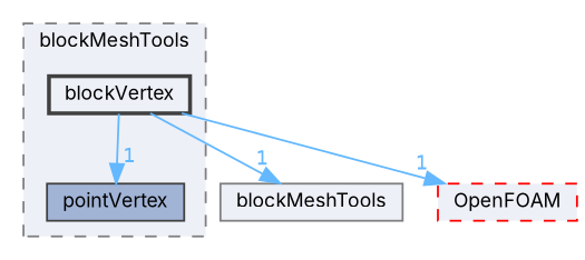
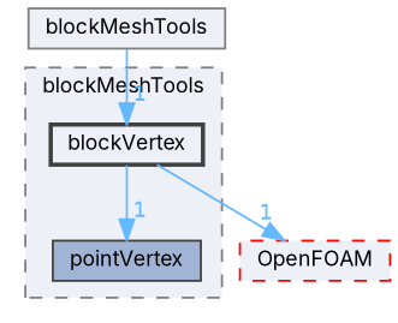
  digraph {
    compound=true
    fontname=Inter
    node [color=grey25 fillcolor="#edf0f7" fontname=Inter fontsize=10 shape=box style=filled]
    edge [color=steelblue1 fontcolor=steelblue1 fontname=Inter fontsize=10 headlabel=1 labeldistance=1.5 labelfontname=Helvetica labelfontsize=10]
    n1 [fillcolor="#a2b4d6" height=0.2 label=pointVertex width=0.4]
    n2 [height=0.2 label=blockVertex style="filled,bold" width=0.4]
    n3 [color=grey50 height=0.2 label=blockMeshTools width=0.4]
    n4 [color=red height=0.2 label=OpenFOAM style="filled,dashed" width=0.4]
    subgraph cluster_1 {
      bgcolor="#edf0f7"
      fontsize=10
      label=blockMeshTools
      pencolor=grey50
      style="filled,dashed"
      n1
      n2
    }
    n2 -> n1
-   n2 -> n3
+   n3 -> n2
    n2 -> n4
  }
